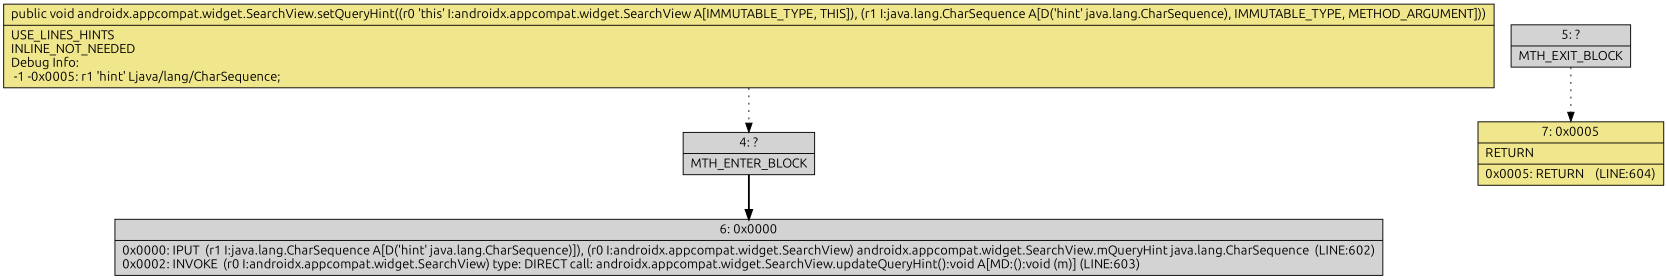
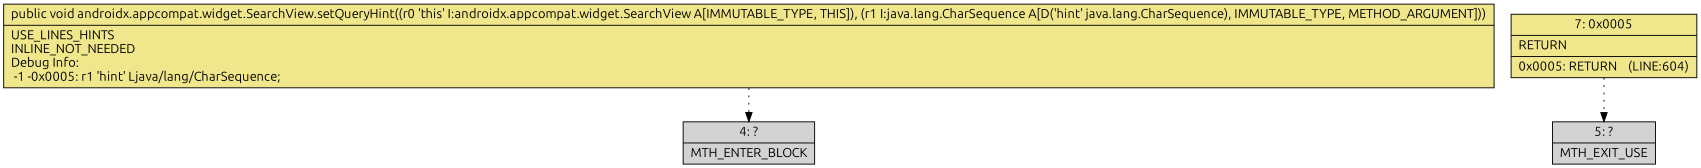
  digraph {
    fontname=Ubuntu
    node [fillcolor=lightgrey fontname=Ubuntu shape=record style=filled]
    edge [fontname=Ubuntu style=dotted]
    n1 [label="{4\:\ ?|MTH_ENTER_BLOCK\l}"]
-   n2 [label="{6\:\ 0x0000|0x0000: IPUT  (r1 I:java.lang.CharSequence A[D('hint' java.lang.CharSequence)]), (r0 I:androidx.appcompat.widget.SearchView) androidx.appcompat.widget.SearchView.mQueryHint java.lang.CharSequence  (LINE:602)\l0x0002: INVOKE  (r0 I:androidx.appcompat.widget.SearchView) type: DIRECT call: androidx.appcompat.widget.SearchView.updateQueryHint():void A[MD:():void (m)] (LINE:603)\l}"]
    n3 [fillcolor=khaki label="{7\:\ 0x0005|RETURN\l|0x0005: RETURN    (LINE:604)\l}"]
-   n4 [label="{5\:\ ?|MTH_EXIT_BLOCK\l}"]
+   n4 [label="{5\:\ ?|MTH_EXIT_USE\l}"]
    n5 [fillcolor=khaki label="{public void androidx.appcompat.widget.SearchView.setQueryHint((r0 'this' I:androidx.appcompat.widget.SearchView A[IMMUTABLE_TYPE, THIS]), (r1 I:java.lang.CharSequence A[D('hint' java.lang.CharSequence), IMMUTABLE_TYPE, METHOD_ARGUMENT]))  | USE_LINES_HINTS\lINLINE_NOT_NEEDED\lDebug Info:\l  \-1 \-0x0005: r1 'hint' Ljava\/lang\/CharSequence;\l}"]
-   n1 -> n2 [style=bold]
-   n4 -> n3
+   n3 -> n4
    n5 -> n1
  }
